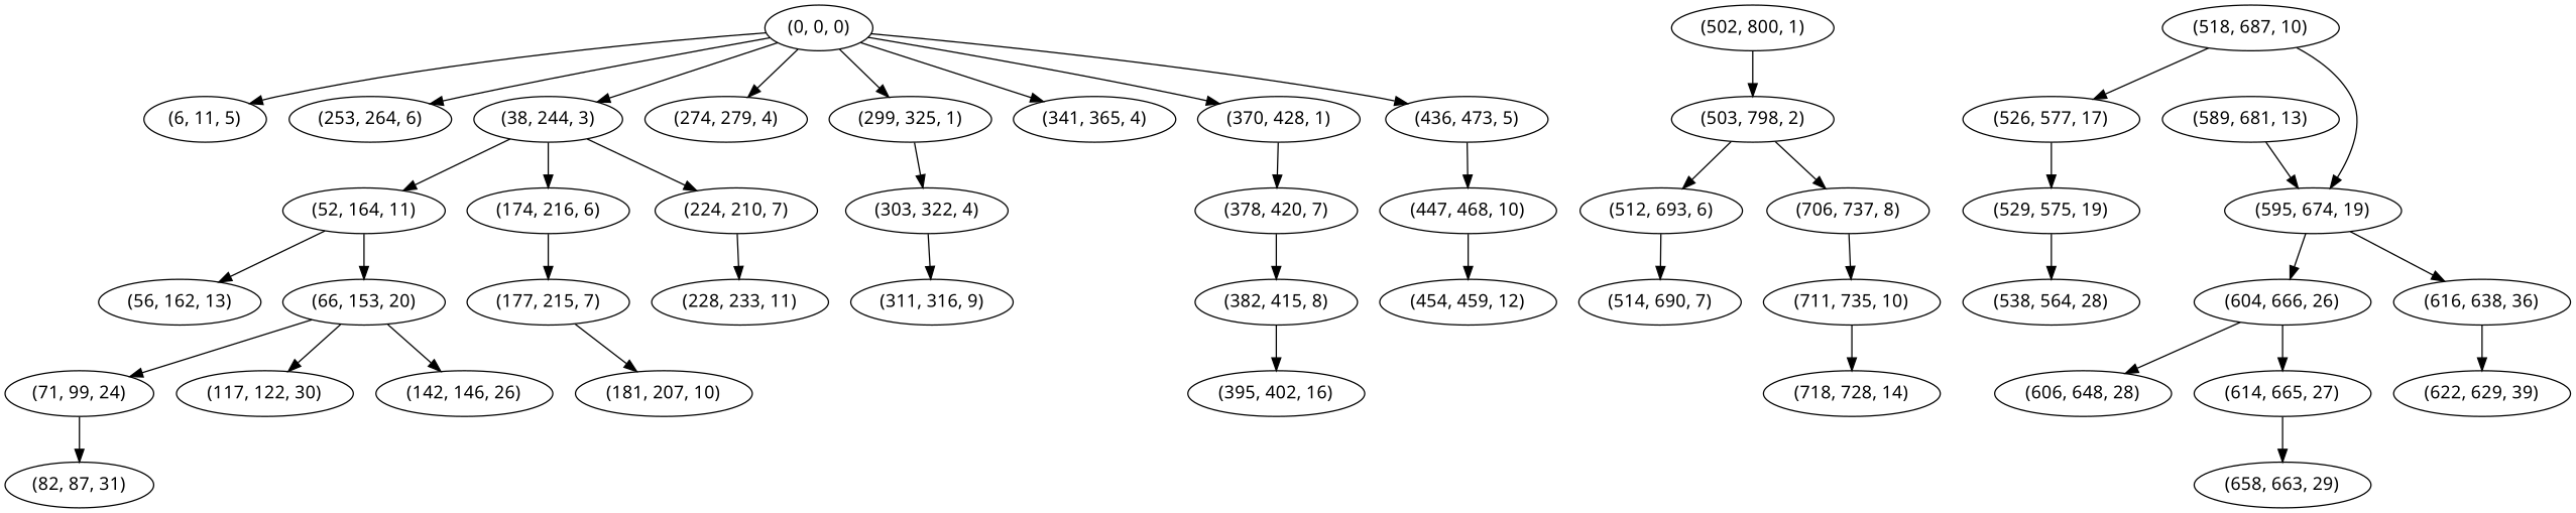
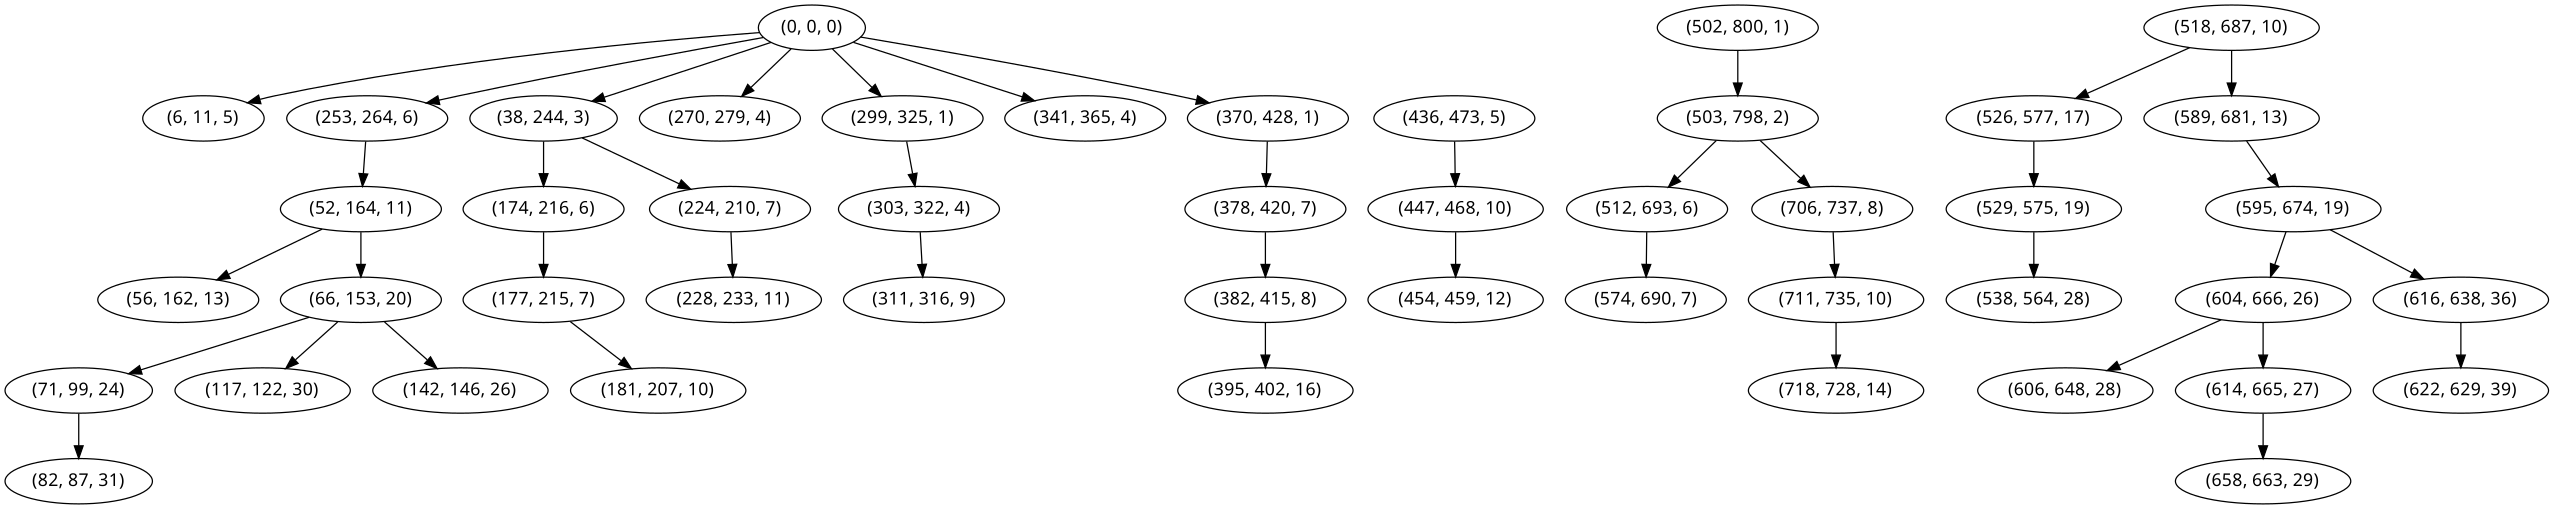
  digraph {
    fontname="Noto Sans"
    node [fontname="Noto Sans"]
    edge [fontname="Noto Sans"]
    "(0, 0, 0)"
    "(6, 11, 5)"
    "(38, 244, 3)"
    "(253, 264, 6)"
-   "(274, 279, 4)"
+   "(274, 279, 4)" [label="(270, 279, 4)"]
    "(299, 325, 1)"
    "(341, 365, 4)"
    "(370, 428, 1)"
    "(436, 473, 5)"
    "(52, 164, 11)"
    "(174, 216, 6)"
    n12 [label="(224, 210, 7)"]
    "(303, 322, 4)"
    "(378, 420, 7)"
    "(447, 468, 10)"
    "(502, 800, 1)"
    "(503, 798, 2)"
    "(56, 162, 13)"
    "(66, 153, 20)"
    "(177, 215, 7)"
    "(228, 233, 11)"
    "(71, 99, 24)"
    "(117, 122, 30)"
    "(142, 146, 26)"
    "(82, 87, 31)"
    "(181, 207, 10)"
    "(311, 316, 9)"
    "(382, 415, 8)"
    "(395, 402, 16)"
    "(454, 459, 12)"
    "(512, 693, 6)"
    "(706, 737, 8)"
-   "(514, 690, 7)"
+   "(514, 690, 7)" [label="(574, 690, 7)"]
    "(711, 735, 10)"
    "(518, 687, 10)"
    "(526, 577, 17)"
    "(589, 681, 13)"
    "(529, 575, 19)"
    "(595, 674, 19)"
    "(538, 564, 28)"
    "(604, 666, 26)"
    "(616, 638, 36)"
    "(606, 648, 28)"
    n44 [label="(614, 665, 27)"]
    "(658, 663, 29)"
    "(622, 629, 39)"
    "(718, 728, 14)"
    "(0, 0, 0)" -> "(6, 11, 5)"
    "(0, 0, 0)" -> "(38, 244, 3)"
    "(0, 0, 0)" -> "(253, 264, 6)"
    "(0, 0, 0)" -> "(274, 279, 4)"
    "(0, 0, 0)" -> "(299, 325, 1)"
    "(0, 0, 0)" -> "(341, 365, 4)"
    "(0, 0, 0)" -> "(370, 428, 1)"
-   "(0, 0, 0)" -> "(436, 473, 5)"
-   "(38, 244, 3)" -> "(52, 164, 11)"
+   "(253, 264, 6)" -> "(52, 164, 11)"
    "(38, 244, 3)" -> "(174, 216, 6)"
    "(38, 244, 3)" -> n12
    "(299, 325, 1)" -> "(303, 322, 4)"
    "(370, 428, 1)" -> "(378, 420, 7)"
    "(436, 473, 5)" -> "(447, 468, 10)"
    "(52, 164, 11)" -> "(56, 162, 13)"
    "(52, 164, 11)" -> "(66, 153, 20)"
    "(174, 216, 6)" -> "(177, 215, 7)"
    n12 -> "(228, 233, 11)"
    "(303, 322, 4)" -> "(311, 316, 9)"
    "(378, 420, 7)" -> "(382, 415, 8)"
    "(447, 468, 10)" -> "(454, 459, 12)"
    "(502, 800, 1)" -> "(503, 798, 2)"
    "(503, 798, 2)" -> "(512, 693, 6)"
    "(503, 798, 2)" -> "(706, 737, 8)"
    "(66, 153, 20)" -> "(71, 99, 24)"
    "(66, 153, 20)" -> "(117, 122, 30)"
    "(66, 153, 20)" -> "(142, 146, 26)"
    "(177, 215, 7)" -> "(181, 207, 10)"
    "(71, 99, 24)" -> "(82, 87, 31)"
    "(382, 415, 8)" -> "(395, 402, 16)"
    "(512, 693, 6)" -> "(514, 690, 7)"
    "(706, 737, 8)" -> "(711, 735, 10)"
    "(711, 735, 10)" -> "(718, 728, 14)"
    "(518, 687, 10)" -> "(526, 577, 17)"
-   "(518, 687, 10)" -> "(595, 674, 19)"
+   "(518, 687, 10)" -> "(589, 681, 13)"
    "(526, 577, 17)" -> "(529, 575, 19)"
    "(589, 681, 13)" -> "(595, 674, 19)"
    "(529, 575, 19)" -> "(538, 564, 28)"
    "(595, 674, 19)" -> "(604, 666, 26)"
    "(595, 674, 19)" -> "(616, 638, 36)"
    "(604, 666, 26)" -> "(606, 648, 28)"
    "(604, 666, 26)" -> n44
    "(616, 638, 36)" -> "(622, 629, 39)"
    n44 -> "(658, 663, 29)"
  }
